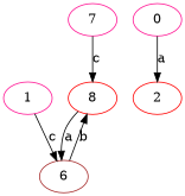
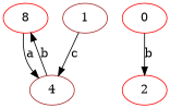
  strict digraph {
    node [color=red]
    8
-   4 [color=brown label=6]
-   7 [color=deeppink]
-   0 [color=deeppink]
+   4 [color=brown]
+   0
    2
-   1 [color=deeppink]
+   1 [color=brown]
    8 -> 4 [label=a]
    4 -> 8 [label=b]
-   7 -> 8 [label=c]
-   0 -> 2 [label=a]
+   0 -> 2 [label=b]
    1 -> 4 [label=c]
  }
